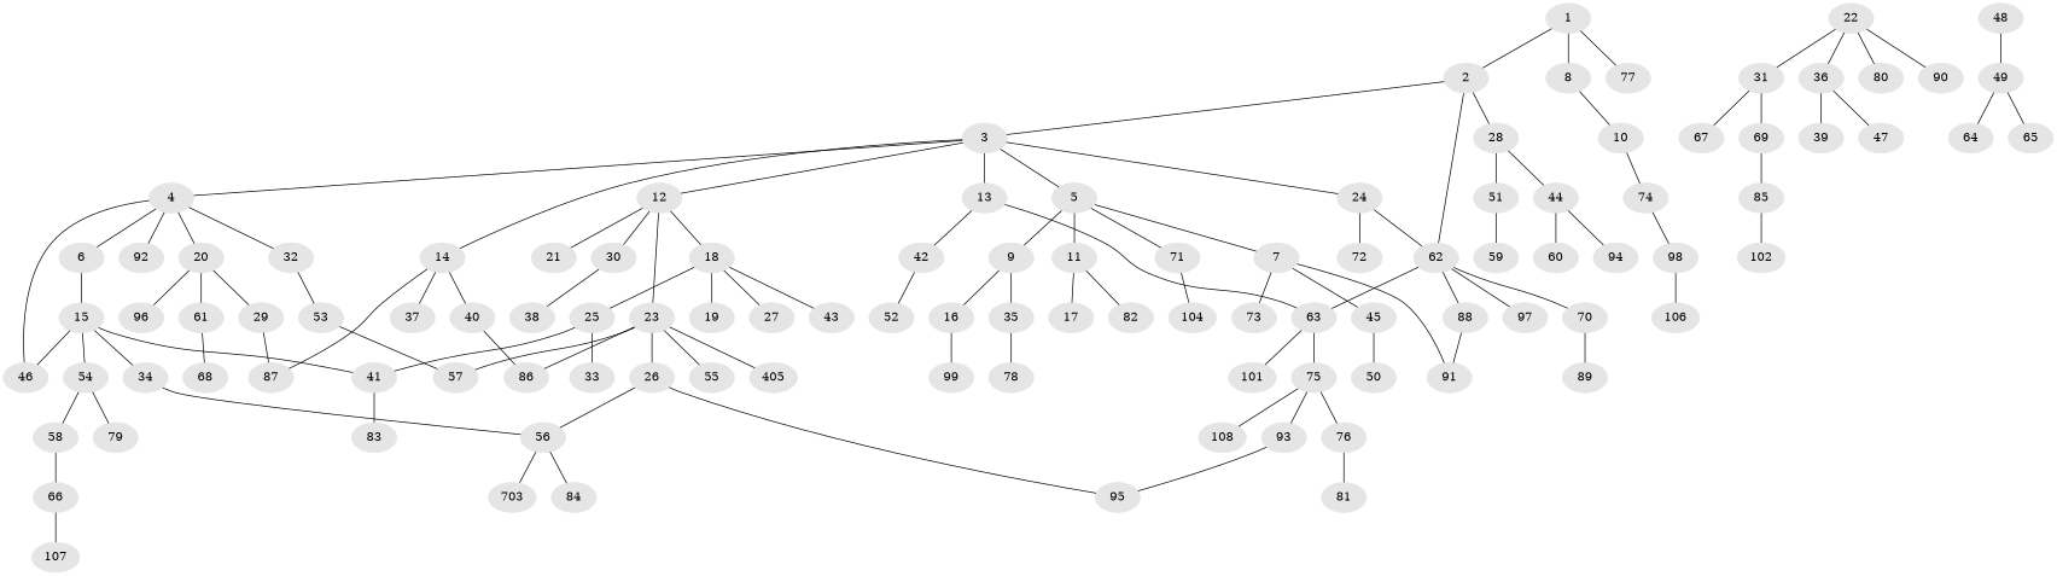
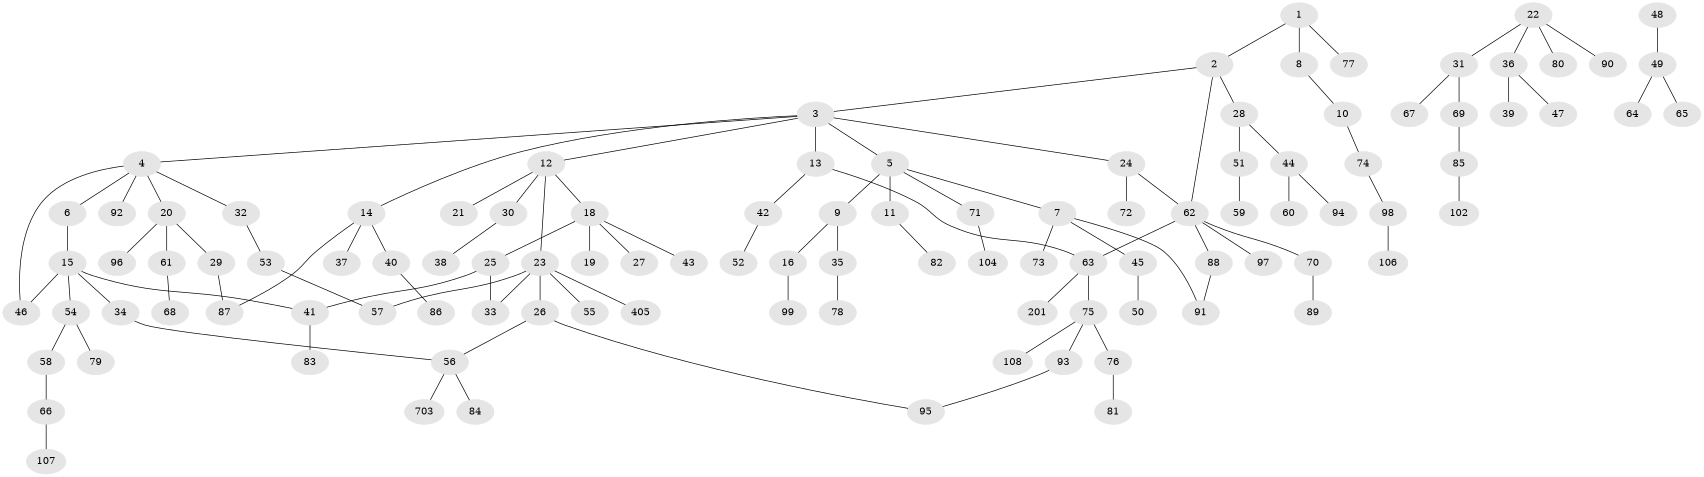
  graph {
    node [color=gray90 style=filled]
    1
    2
    8
    77
    3
    28
    62
    10
    4
    5
    12
    13
    14
    24
    22
    31
    36
    80
    90
    44
    51
    63
    70
    88
    97
    6
    20
    32
    46
    92
    7
    9
    11
    71
    18
    21
    23
    30
    42
    37
    40
    87
    72
    15
    29
    61
    96
    53
    45
    73
    91
    16
    35
-   17
    82
    104
    34
    41
    54
    50
    74
    99
    78
    98
    19
    25
    27
    43
    26
    55
    57
    86
    n73 [label=405]
    38
    52
    75
-   101
+   101 [label=201]
    56
    83
    58
    79
    33
    68
    67
    69
    39
    47
    95
    84
    n90 [label=703]
    48
    49
    60
    94
    59
    85
    64
    65
    66
    107
    89
    76
    93
    108
    102
    106
    81
    1 -- 2
    1 -- 8
    1 -- 77
    2 -- 3
    2 -- 28
    2 -- 62
    8 -- 10
    3 -- 4
    3 -- 5
    3 -- 12
    3 -- 13
    3 -- 14
    3 -- 24
    28 -- 44
    28 -- 51
    62 -- 63
    62 -- 70
    62 -- 88
    62 -- 97
    10 -- 74
    4 -- 6
    4 -- 20
    4 -- 32
    4 -- 46
    4 -- 92
    5 -- 7
    5 -- 9
    5 -- 11
    5 -- 71
    12 -- 18
    12 -- 21
    12 -- 23
    12 -- 30
    13 -- 63
    13 -- 42
    14 -- 37
    14 -- 40
    14 -- 87
    24 -- 62
    24 -- 72
    22 -- 31
    22 -- 36
    22 -- 80
    22 -- 90
    31 -- 67
    31 -- 69
    36 -- 39
    36 -- 47
    44 -- 60
    44 -- 94
    51 -- 59
    63 -- 75
    63 -- 101
    70 -- 89
    88 -- 91
    6 -- 15
    20 -- 29
    20 -- 61
    20 -- 96
    32 -- 53
    7 -- 45
    7 -- 73
    7 -- 91
    9 -- 16
    9 -- 35
-   11 -- 17
    11 -- 82
    71 -- 104
    18 -- 19
    18 -- 25
    18 -- 27
    18 -- 43
    23 -- 26
    23 -- 55
    23 -- 57
-   23 -- 86
+   23 -- 33
    23 -- n73
    30 -- 38
    42 -- 52
    40 -- 86
    15 -- 46
    15 -- 34
    15 -- 41
    15 -- 54
    29 -- 87
    61 -- 68
    53 -- 57
    45 -- 50
    16 -- 99
    35 -- 78
    34 -- 56
    41 -- 83
    54 -- 58
    54 -- 79
    74 -- 98
    98 -- 106
    25 -- 41
    25 -- 33
    26 -- 56
    26 -- 95
    75 -- 76
    75 -- 93
    75 -- 108
    56 -- 84
    56 -- n90
    58 -- 66
    69 -- 85
    48 -- 49
    49 -- 64
    49 -- 65
    85 -- 102
    66 -- 107
    76 -- 81
    93 -- 95
  }
